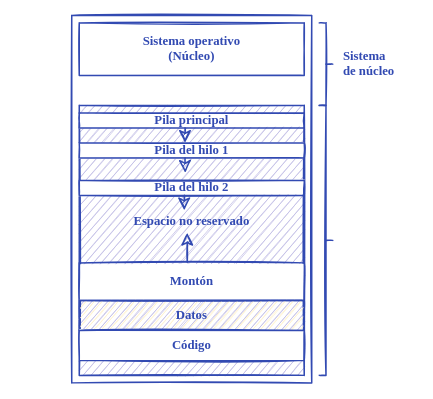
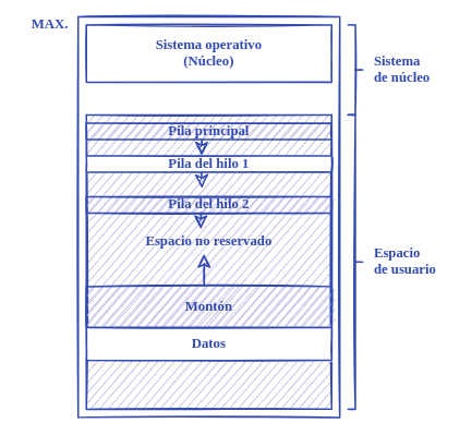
  <mxCell id="0" />
  <mxCell id="1" parent="0" />
  <mxCell id="2" value="" style="rounded=0;shadow=0;sketch=1;strokeWidth=2;fillColor=none;fontFamily=Ink Free;fontSize=17;spacing=20;strokeColor=#324AB2;fontColor=#324AB2;" parent="1" vertex="1"><mxGeometry x="95" y="20" width="320" height="490" as="geometry" /></mxCell>
  <mxCell id="3" value="" style="rounded=0;shadow=0;sketch=1;strokeWidth=2;fillColor=#C2BEE6;fontFamily=Ink Free;fontSize=17;spacing=20;strokeColor=#324AB2;fontColor=#324AB2;" parent="1" vertex="1"><mxGeometry x="105" y="140" width="300" height="360" as="geometry" /></mxCell>
  <mxCell id="4" value="Sistema operativo&#10;(Núcleo)" style="rounded=0;shadow=0;sketch=1;strokeWidth=2;fillColor=none;fontFamily=Ink Free;fontSize=17;spacing=20;fontSource=https%3A%2F%2Full-esit-sistemas-operativos.github.io%2Fssoo-apuntes%2Ffonts%2FInkFree.woff;strokeColor=#324AB2;fontColor=#324AB2;fontStyle=1;spacingBottom=5;" parent="1" vertex="1"><mxGeometry x="105" y="30" width="300" height="70" as="geometry" /></mxCell>
- <mxCell id="5" value="Pila principal" style="rounded=0;shadow=0;sketch=1;strokeWidth=2;fontFamily=Ink Free;fontSize=17;spacing=20;strokeColor=#324AB2;fontColor=#324AB2;fontStyle=1;verticalAlign=middle;spacingBottom=5;" parent="1" vertex="1"><mxGeometry x="105" y="150" width="300" height="20" as="geometry" /></mxCell>
+ <mxCell id="5" value="Pila principal" style="rounded=0;shadow=0;sketch=1;strokeWidth=2;fontFamily=Ink Free;fontSize=17;spacing=20;strokeColor=#324AB2;fontColor=#324AB2;fontStyle=1;verticalAlign=middle;spacingBottom=5;fillColor=#c2bee6;" parent="1" vertex="1"><mxGeometry x="105" y="150" width="300" height="20" as="geometry" /></mxCell>
  <mxCell id="6" value="Espacio no reservado" style="text;strokeColor=none;fillColor=none;align=center;verticalAlign=middle;rounded=0;fontStyle=1;fontFamily=Ink Free;fontSource=https%3A%2F%2Full-esit-sistemas-operativos.github.io%2Fssoo-apuntes%2Ffonts%2FInkFree.woff;fontColor=#324AB2;fontSize=17;spacingBottom=5;" parent="1" vertex="1"><mxGeometry x="105" y="280" width="300" height="31" as="geometry" /></mxCell>
- <mxCell id="7" value="Montón" style="rounded=0;shadow=0;sketch=1;strokeWidth=2;fontFamily=Ink Free;fontSize=17;spacing=20;strokeColor=#324AB2;fontColor=#324AB2;fontStyle=1;spacingTop=0;spacingBottom=5;" parent="1" vertex="1"><mxGeometry x="105" y="350" width="300" height="50" as="geometry" /></mxCell>
- <mxCell id="8" value="Datos" style="rounded=0;shadow=0;sketch=1;strokeWidth=2;fontFamily=Ink Free;fontSize=17;spacing=20;strokeColor=#324AB2;fontColor=#324AB2;fontStyle=1;spacingBottom=5;fillColor=#fff2cc;" parent="1" vertex="1"><mxGeometry x="105" y="400" width="300" height="40" as="geometry" /></mxCell>
- <mxCell id="9" value="Código" style="rounded=0;shadow=0;sketch=1;strokeWidth=2;fontFamily=Ink Free;fontSize=17;spacing=20;strokeColor=#324AB2;fontColor=#324AB2;fontStyle=1;spacingBottom=5;verticalAlign=middle;" parent="1" vertex="1"><mxGeometry x="105" y="440" width="300" height="40" as="geometry" /></mxCell>
+ <mxCell id="7" value="Montón" style="rounded=0;shadow=0;sketch=1;strokeWidth=2;fontFamily=Ink Free;fontSize=17;spacing=20;strokeColor=#324AB2;fontColor=#324AB2;fontStyle=1;spacingTop=0;spacingBottom=5;fillColor=#c2bee6;" parent="1" vertex="1"><mxGeometry x="105" y="350" width="300" height="50" as="geometry" /></mxCell>
+ <mxCell id="8" value="Datos" style="rounded=0;shadow=0;sketch=1;strokeWidth=2;fontFamily=Ink Free;fontSize=17;spacing=20;strokeColor=#324AB2;fontColor=#324AB2;fontStyle=1;spacingBottom=5;" parent="1" vertex="1"><mxGeometry x="105" y="400" width="300" height="40" as="geometry" /></mxCell>
  <mxCell id="10" value="" style="endArrow=classic;strokeWidth=2;fontFamily=Ink Free;fontSize=17;sketch=1;endSize=12;rounded=0;endFill=1;startSize=12;startArrow=none;startFill=0;strokeColor=#324AB2;fontColor=#324AB2;entryX=0.47;entryY=0;entryDx=0;entryDy=0;entryPerimeter=0;" parent="1" target="17" edge="1"><mxGeometry width="50" height="50" relative="1" as="geometry"><mxPoint x="246" y="170" as="sourcePoint" /><mxPoint x="296" y="190" as="targetPoint" /></mxGeometry></mxCell>
  <mxCell id="11" value="" style="endArrow=none;strokeWidth=2;fontFamily=Ink Free;fontSize=17;sketch=1;endSize=12;rounded=0;endFill=0;startSize=12;startArrow=classic;startFill=1;strokeColor=#324AB2;fontColor=#324AB2;entryX=0.48;entryY=-0.02;entryDx=0;entryDy=0;entryPerimeter=0;exitX=0.48;exitY=0.472;exitDx=0;exitDy=0;exitPerimeter=0;" parent="1" source="3" target="7" edge="1"><mxGeometry width="50" height="50" relative="1" as="geometry"><mxPoint x="296" y="310" as="sourcePoint" /><mxPoint x="295.5" y="349.5" as="targetPoint" /></mxGeometry></mxCell>
+ <mxCell id="12" value="MAX." style="text;strokeColor=none;fillColor=none;align=right;verticalAlign=middle;rounded=0;shadow=0;sketch=1;fontFamily=Ink Free;fontSize=17;fontStyle=1;spacingRight=10;fontColor=#324AB2;spacingBottom=5;" parent="1" vertex="1"><mxGeometry x="20" y="20" width="75" height="20" as="geometry" /></mxCell>
  <mxCell id="13" value="" style="strokeWidth=2;shape=mxgraph.flowchart.annotation_2;align=left;labelPosition=right;pointerEvents=1;fontColor=#000000;sketch=1;strokeColor=#324AB2;flipV=0;flipH=1;" parent="1" vertex="1"><mxGeometry x="425" y="30" width="18" height="110" as="geometry" /></mxCell>
  <mxCell id="14" value="" style="strokeWidth=2;shape=mxgraph.flowchart.annotation_2;align=left;labelPosition=right;pointerEvents=1;fontColor=#000000;sketch=1;strokeColor=#324AB2;flipV=0;flipH=1;" parent="1" vertex="1"><mxGeometry x="425" y="140" width="18" height="360" as="geometry" /></mxCell>
+ <mxCell id="15" value="Espacio&#10;de usuario" style="text;align=left;verticalAlign=middle;rounded=0;shadow=0;sketch=1;fontFamily=Ink Free;fontSize=17;fontStyle=1;flipV=0;flipH=1;fontColor=#324AB2;spacingBottom=5;" parent="1" vertex="1"><mxGeometry x="455" y="300" width="100" height="40" as="geometry" /></mxCell>
  <mxCell id="16" value="Sistema&#10;de núcleo" style="text;align=left;verticalAlign=middle;rounded=0;shadow=0;sketch=1;fontFamily=Ink Free;fontSize=17;fontStyle=1;flipV=0;flipH=1;fontColor=#324AB2;spacingBottom=5;" parent="1" vertex="1"><mxGeometry x="455" y="65" width="100" height="40" as="geometry" /></mxCell>
  <mxCell id="17" value="Pila del hilo 1" style="rounded=0;shadow=0;sketch=1;strokeWidth=2;fontFamily=Ink Free;fontSize=17;spacing=20;strokeColor=#324AB2;fontColor=#324AB2;fontStyle=1;spacingBottom=5;" parent="1" vertex="1"><mxGeometry x="105" y="190" width="300" height="20" as="geometry" /></mxCell>
  <mxCell id="18" value="" style="endArrow=classic;strokeWidth=2;fontFamily=Ink Free;fontSize=17;sketch=1;endSize=12;rounded=0;endFill=1;startSize=12;startArrow=none;startFill=0;strokeColor=#324AB2;fontColor=#324AB2;entryX=0.471;entryY=0.25;entryDx=0;entryDy=0;entryPerimeter=0;" parent="1" target="3" edge="1"><mxGeometry width="50" height="50" relative="1" as="geometry"><mxPoint x="246" y="210" as="sourcePoint" /><mxPoint x="296" y="230" as="targetPoint" /></mxGeometry></mxCell>
- <mxCell id="19" value="Pila del hilo 2" style="rounded=0;shadow=0;sketch=1;strokeWidth=2;fontFamily=Ink Free;fontSize=17;spacing=20;strokeColor=#324AB2;fontColor=#324AB2;fontStyle=1;spacingBottom=5;" parent="1" vertex="1"><mxGeometry x="105" y="240" width="300" height="20" as="geometry" /></mxCell>
+ <mxCell id="19" value="Pila del hilo 2" style="rounded=0;shadow=0;sketch=1;strokeWidth=2;fontFamily=Ink Free;fontSize=17;spacing=20;strokeColor=#324AB2;fontColor=#324AB2;fontStyle=1;spacingBottom=5;fillColor=#c2bee6;" parent="1" vertex="1"><mxGeometry x="105" y="240" width="300" height="20" as="geometry" /></mxCell>
  <mxCell id="20" value="" style="endArrow=classic;strokeWidth=2;fontFamily=Ink Free;fontSize=17;sketch=1;endSize=12;rounded=0;endFill=1;startSize=12;startArrow=none;startFill=0;strokeColor=#324AB2;fontColor=#324AB2;" parent="1" edge="1"><mxGeometry width="50" height="50" relative="1" as="geometry"><mxPoint x="245" y="260" as="sourcePoint" /><mxPoint x="245" y="280" as="targetPoint" /></mxGeometry></mxCell>
